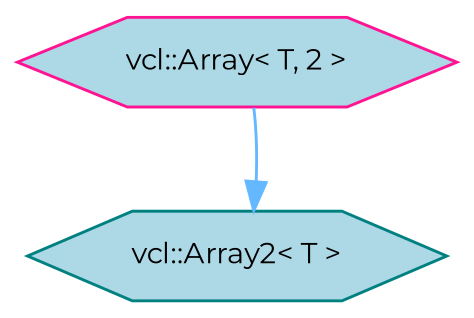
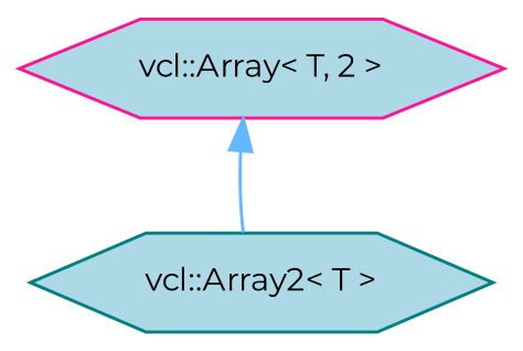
  digraph {
    rankdir=TB
    fontname=Montserrat
    node [fillcolor=lightblue fontname=Montserrat fontsize=10 shape=hexagon style=filled]
    n1 [color=deeppink height=0.2 label="vcl::Array\< T, 2 \>" width=0.4]
    n2 [color=teal height=0.2 label="vcl::Array2\< T \>" width=0.4]
-   n2 -> n1 [color=steelblue1 dir=back fontname=Montserrat fontsize=10 labelfontname=Helvetica labelfontsize=10 style=solid]
+   n1 -> n2 [color=steelblue1 dir=back fontname=Montserrat fontsize=10 labelfontname=Helvetica labelfontsize=10 style=solid]
  }
